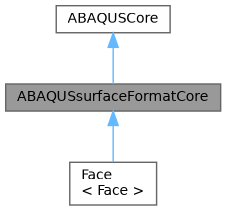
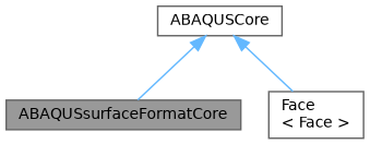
  digraph {
    node [color=gray40 fillcolor=white fontname=Helvetica fontsize=10 shape=box style=filled]
    edge [color=steelblue1 dir=back fontname=Helvetica fontsize=10 labelfontname=Helvetica labelfontsize=10 style=solid]
    n1 [fillcolor=grey60 fontcolor=black height=0.2 label=ABAQUSsurfaceFormatCore width=0.4]
    n2 [height=0.2 label="Face\l\< Face \>" width=0.4]
    n3 [height=0.2 label=ABAQUSCore width=0.4]
-   n1 -> n2
+   n3 -> n2
    n3 -> n1
  }
